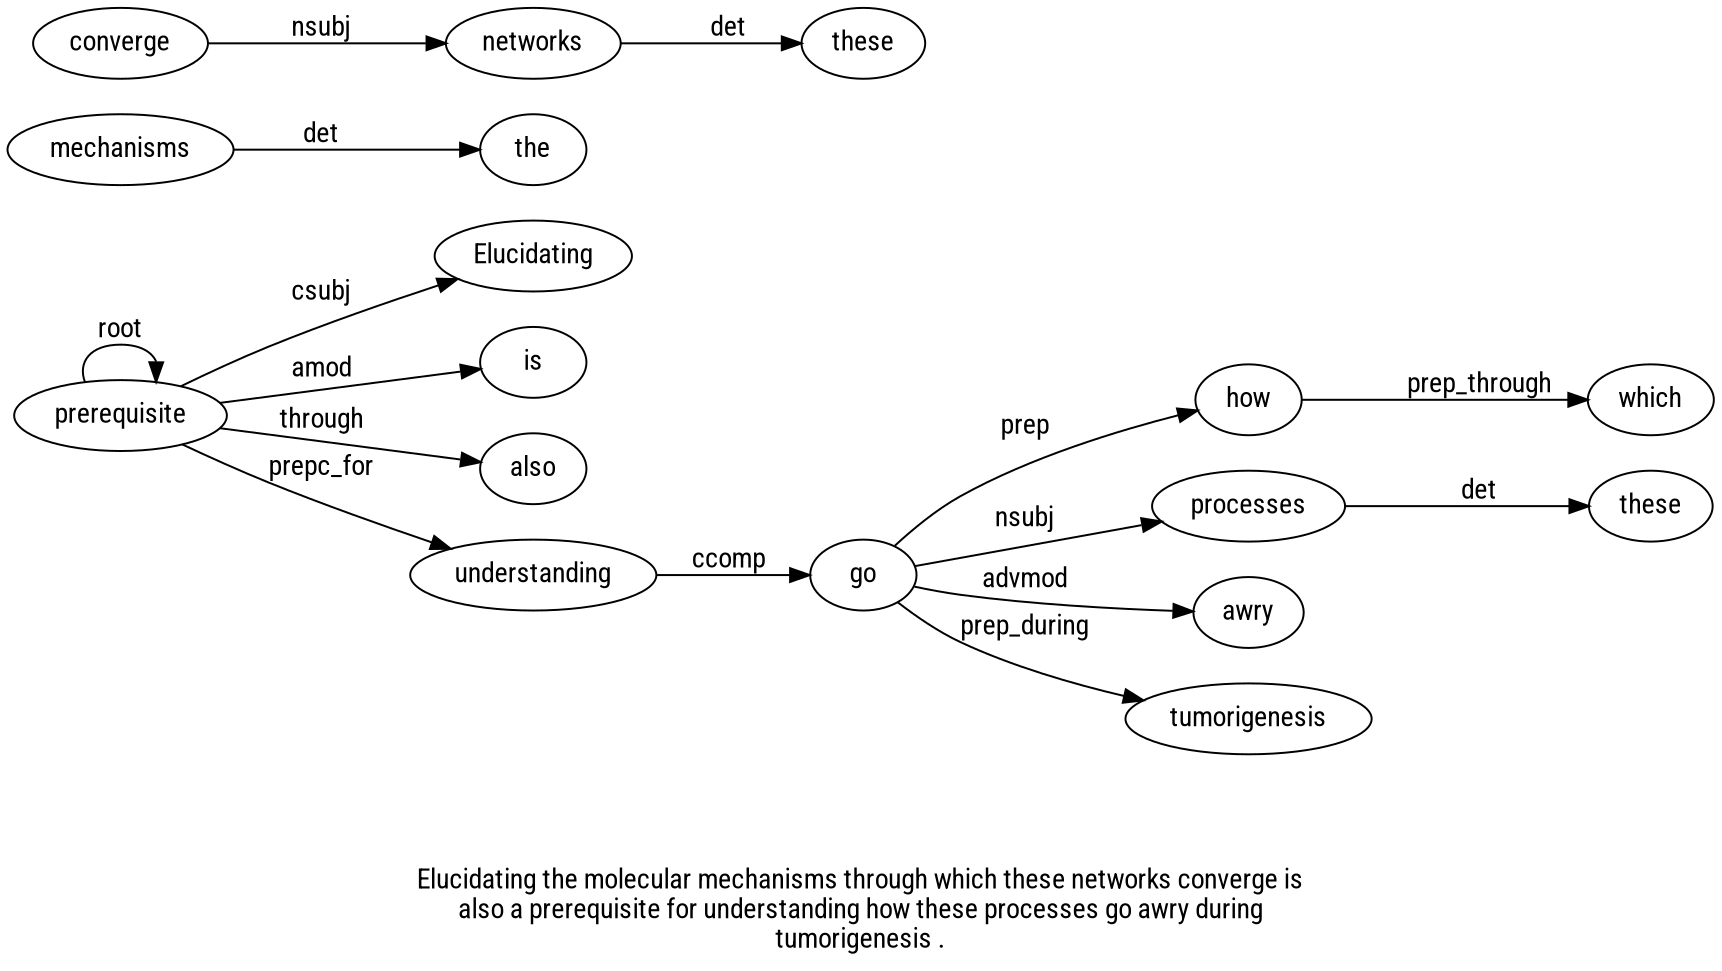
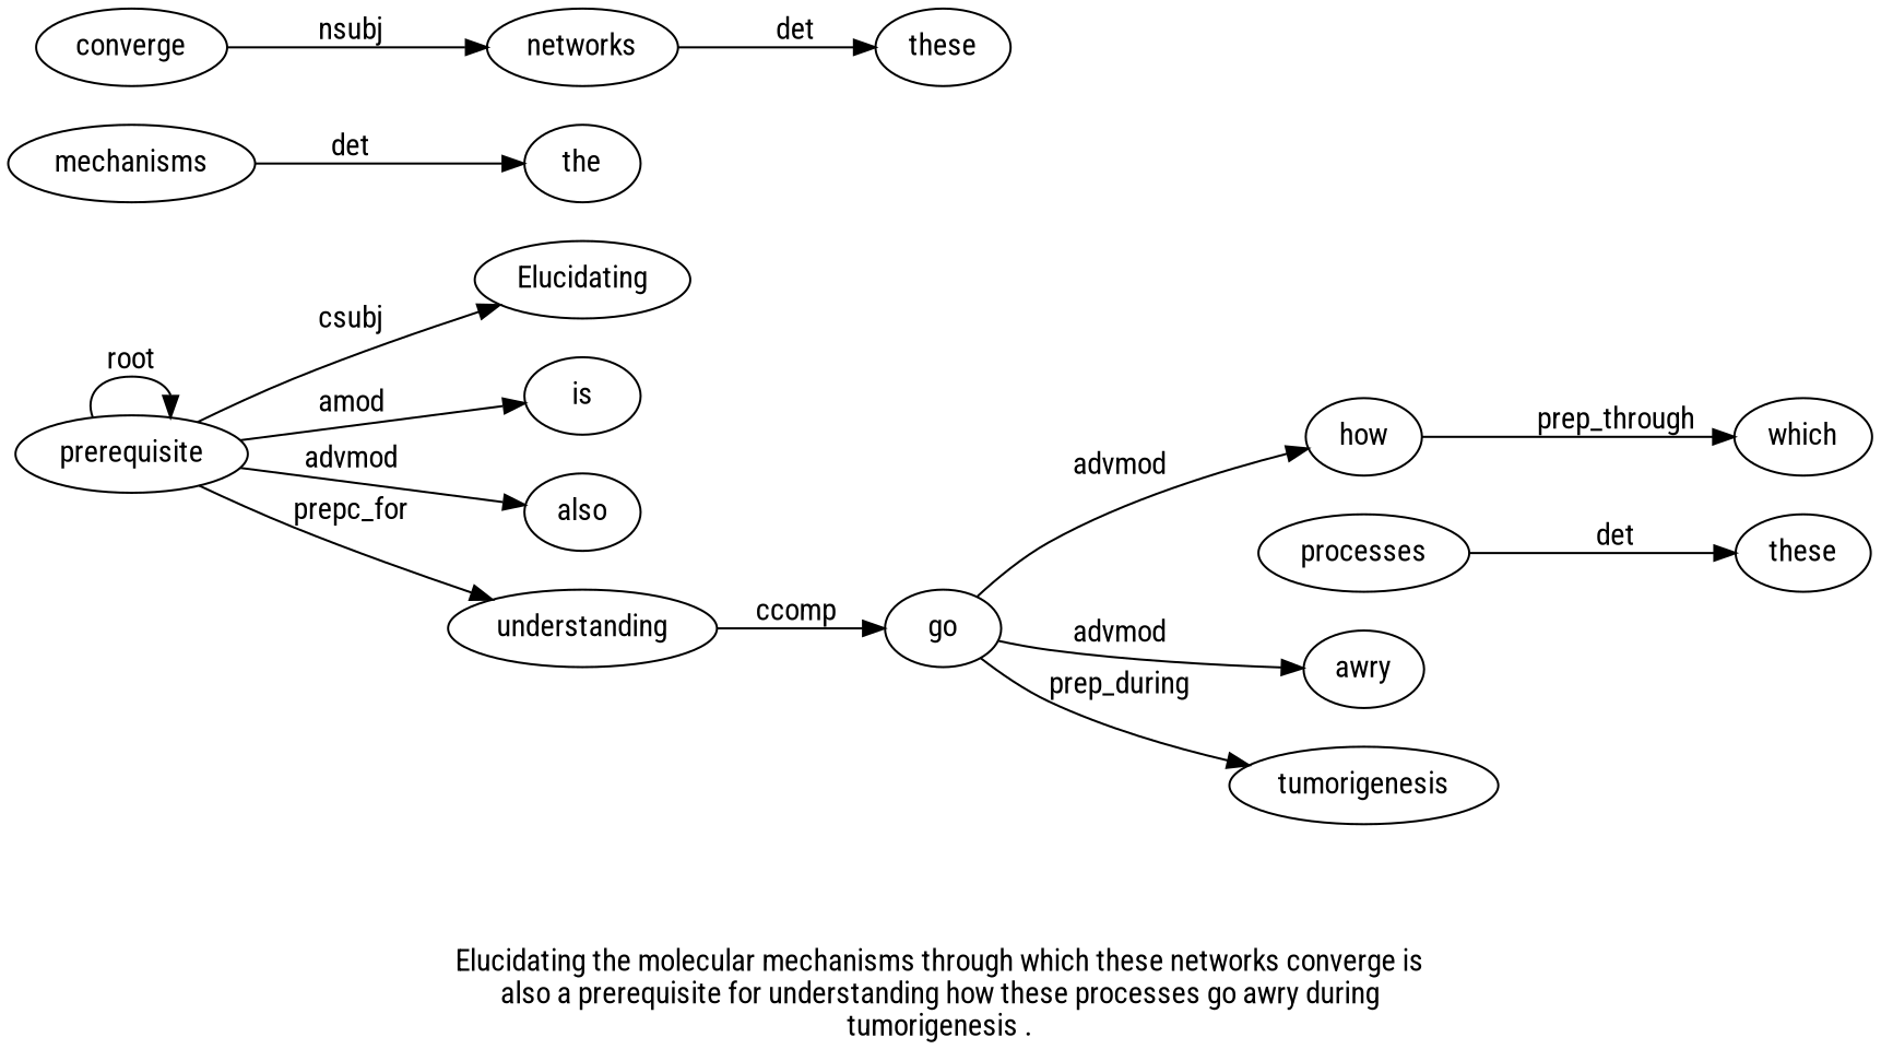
  digraph {
    fontname="Roboto Condensed"
    label="Elucidating the molecular mechanisms through which these networks converge is\nalso a prerequisite for understanding how these processes go awry during\ntumorigenesis ."
    rankdir=LR
    node [fillcolor=white fontname="Roboto Condensed" style=filled]
    edge [fontname="Roboto Condensed"]
    n1 [label=prerequisite]
    n2 [label=Elucidating]
    n3 [label=is]
    n4 [label=also]
    n5 [label=understanding]
    n6 [label=go]
    n7 [label=mechanisms]
    n8 [label=the]
    n9 [label=converge]
    n10 [label=networks]
    n11 [label=which]
    n12 [label=these]
    n13 [label=how]
    n14 [label=processes]
    n15 [label=awry]
    n16 [label=tumorigenesis]
    n17 [label=these]
    n1 -> n1 [label=root]
    n1 -> n2 [label=csubj]
    n1 -> n3 [label=amod]
-   n1 -> n4 [label=through]
+   n1 -> n4 [label=advmod]
    n1 -> n5 [label=prepc_for]
    n5 -> n6 [label=ccomp]
-   n6 -> n13 [label=prep]
-   n6 -> n14 [label=nsubj]
+   n6 -> n13 [label=advmod]
    n6 -> n15 [label=advmod]
    n6 -> n16 [label=prep_during]
    n7 -> n8 [label=det]
    n9 -> n10 [label=nsubj]
    n10 -> n12 [label=det]
    n13 -> n11 [label=prep_through]
    n14 -> n17 [label=det]
  }
